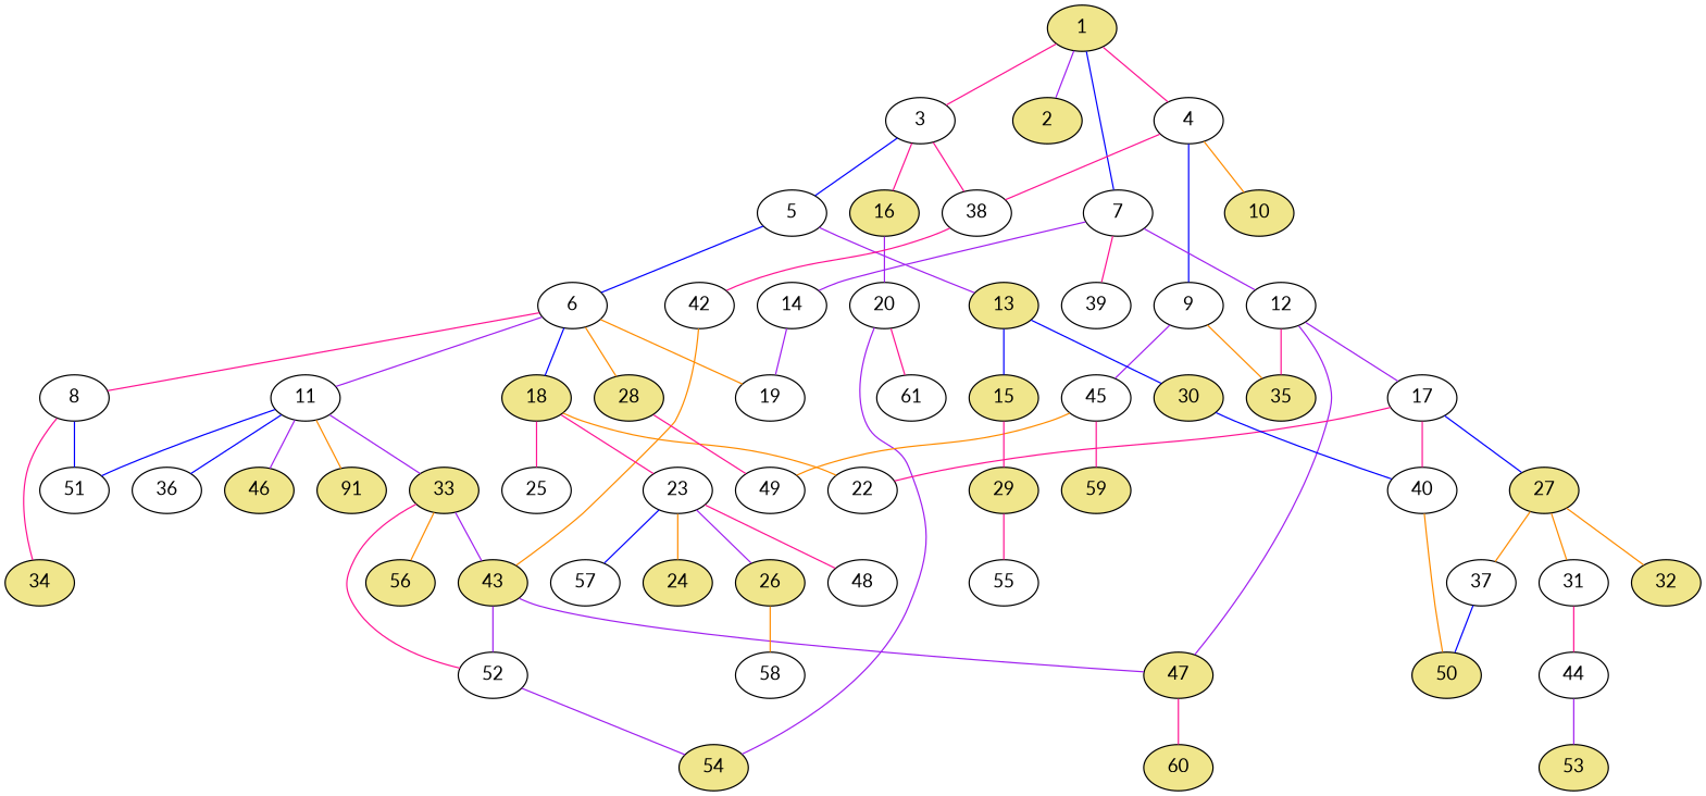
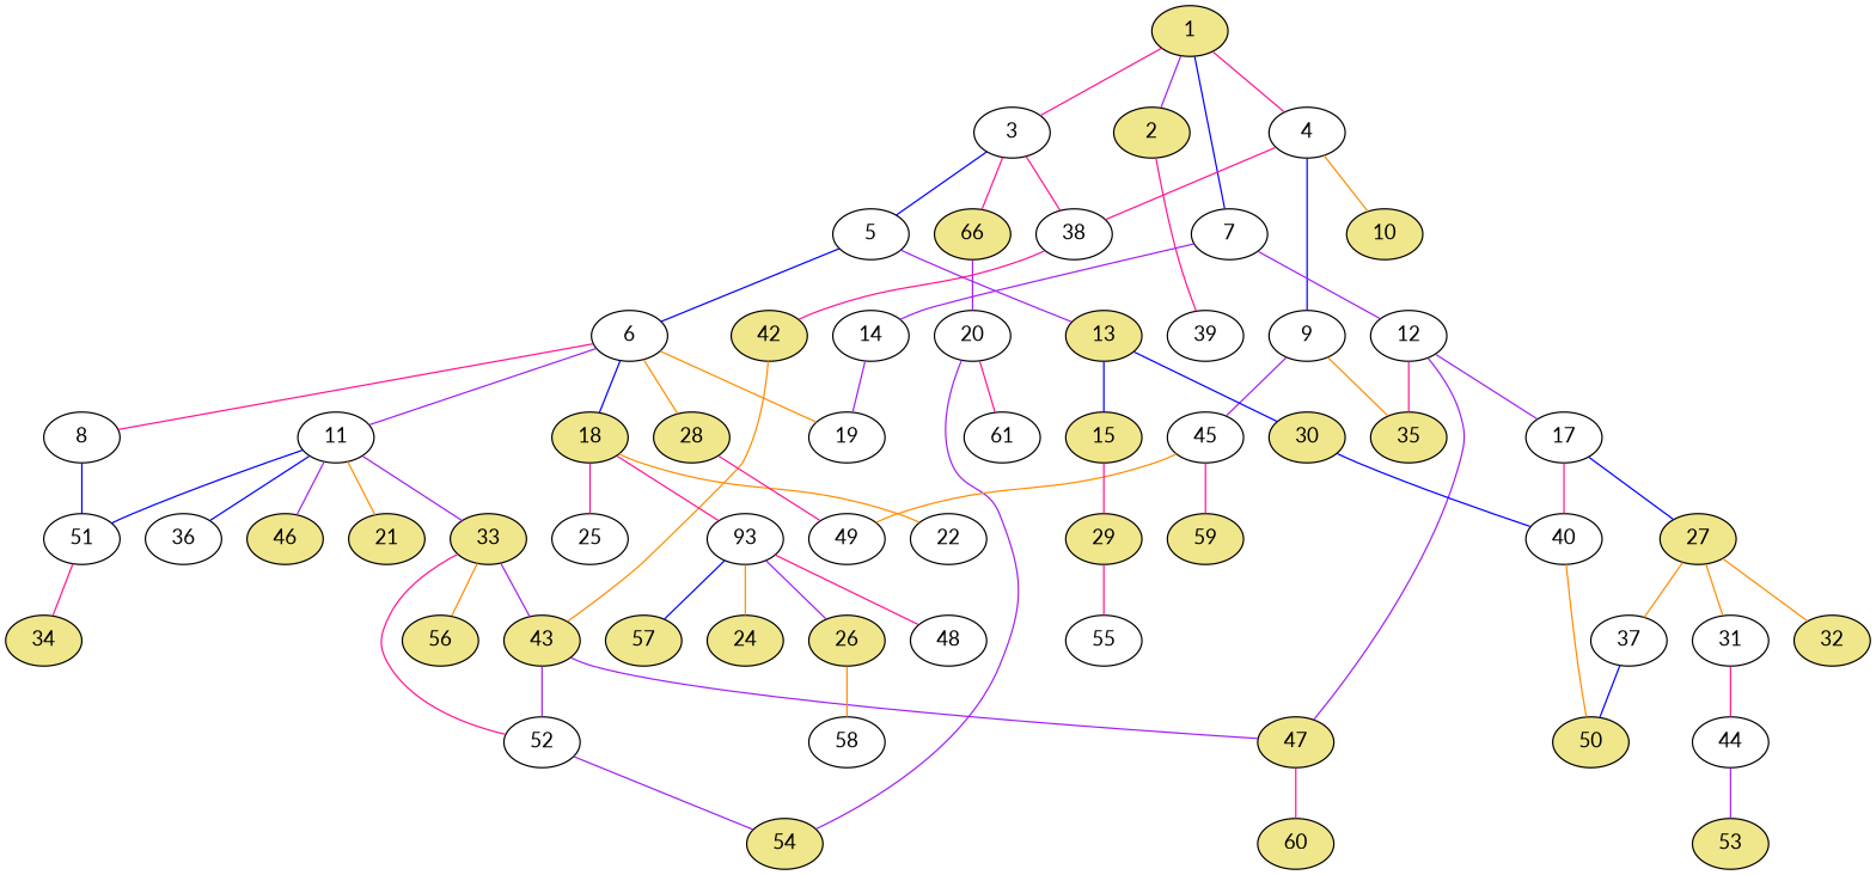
  graph {
    fontname=Lato
    node [fillcolor=white fontname=Lato style=filled]
    edge [color=deeppink fontname=Lato]
    1 [fillcolor=khaki]
    2 [fillcolor=khaki]
    3
    4
    7
    5
-   16 [fillcolor=khaki]
+   16 [fillcolor=khaki label=66]
    38
    9
    10 [fillcolor=khaki]
    12
    14
    39
    6
    13 [fillcolor=khaki]
    20
-   42
+   42 [fillcolor=khaki]
    35 [fillcolor=khaki]
    45
    17
    47 [fillcolor=khaki]
    19
    8
    11
    18 [fillcolor=khaki]
    28 [fillcolor=khaki]
    15 [fillcolor=khaki]
    30 [fillcolor=khaki]
    n29 [label=61]
    54 [fillcolor=khaki]
    43 [fillcolor=khaki]
    49
    59 [fillcolor=khaki]
    34 [fillcolor=khaki]
    51
-   21 [fillcolor=khaki label=91]
+   21 [fillcolor=khaki]
    33 [fillcolor=khaki]
    36
    46 [fillcolor=khaki]
    22
-   23
+   23 [label=93]
    25
    29 [fillcolor=khaki]
    40
    52
    56 [fillcolor=khaki]
    24 [fillcolor=khaki]
    26 [fillcolor=khaki]
    48
-   57
+   57 [fillcolor=khaki]
    27 [fillcolor=khaki]
    60 [fillcolor=khaki]
    31
    32 [fillcolor=khaki]
    37
    50 [fillcolor=khaki]
    55
    44
    58
    53 [fillcolor=khaki]
    1 -- 2 [color=purple]
    1 -- 3
    1 -- 4
    1 -- 7 [color=blue]
    3 -- 5 [color=blue]
    3 -- 16
    3 -- 38
    4 -- 38
    4 -- 9 [color=blue]
    4 -- 10 [color=darkorange]
    7 -- 12 [color=purple]
    7 -- 14 [color=purple]
-   7 -- 39
+   2 -- 39
    5 -- 6 [color=blue]
    5 -- 13 [color=purple]
    16 -- 20 [color=purple]
    38 -- 42
    9 -- 35 [color=darkorange]
    9 -- 45 [color=purple]
    12 -- 35
    12 -- 17 [color=purple]
    12 -- 47 [color=purple]
    14 -- 19 [color=purple]
    6 -- 19 [color=darkorange]
    6 -- 8
    6 -- 11 [color=purple]
    6 -- 18 [color=blue]
    6 -- 28 [color=darkorange]
    13 -- 15 [color=blue]
    13 -- 30 [color=blue]
    20 -- n29
    20 -- 54 [color=purple]
    42 -- 43 [color=darkorange]
    45 -- 49 [color=darkorange]
    45 -- 59
-   17 -- 22
    17 -- 40
    17 -- 27 [color=blue]
    47 -- 60
-   8 -- 34
+   51 -- 34
    8 -- 51 [color=blue]
    11 -- 51 [color=blue]
    11 -- 21 [color=darkorange]
    11 -- 33 [color=purple]
    11 -- 36 [color=blue]
    11 -- 46 [color=purple]
    18 -- 22 [color=darkorange]
    18 -- 23
    18 -- 25
    28 -- 49
    15 -- 29
    30 -- 40 [color=blue]
    43 -- 47 [color=purple]
    43 -- 52 [color=purple]
    33 -- 43 [color=purple]
    33 -- 52
    33 -- 56 [color=darkorange]
    23 -- 24 [color=darkorange]
    23 -- 26 [color=purple]
    23 -- 48
    23 -- 57 [color=blue]
    29 -- 55
    40 -- 50 [color=darkorange]
    52 -- 54 [color=purple]
    26 -- 58 [color=darkorange]
    27 -- 31 [color=darkorange]
    27 -- 32 [color=darkorange]
    27 -- 37 [color=darkorange]
    31 -- 44
    37 -- 50 [color=blue]
    44 -- 53 [color=purple]
  }
